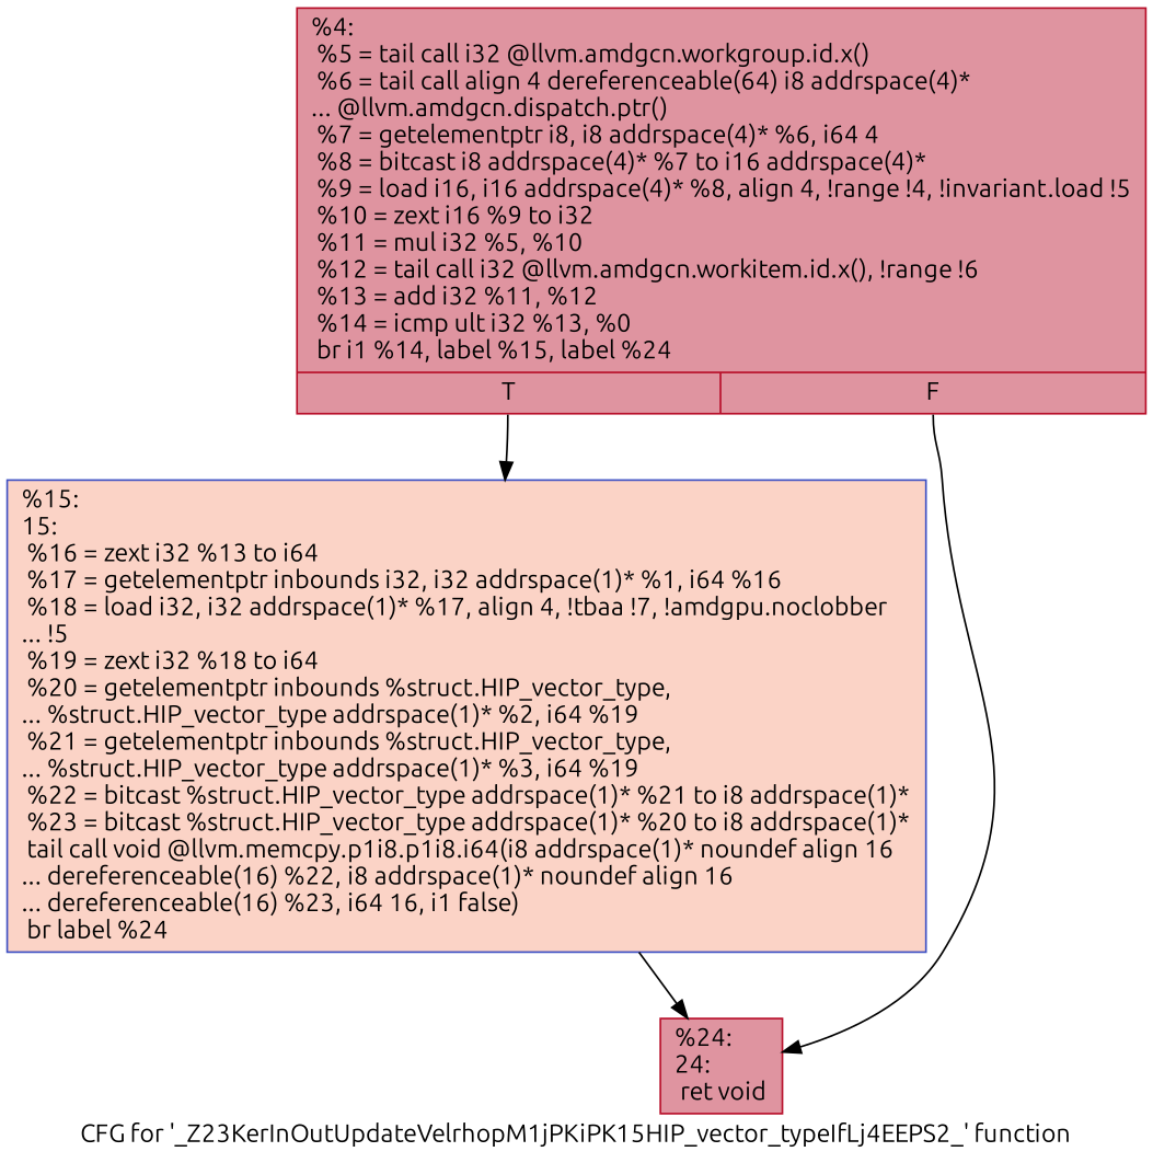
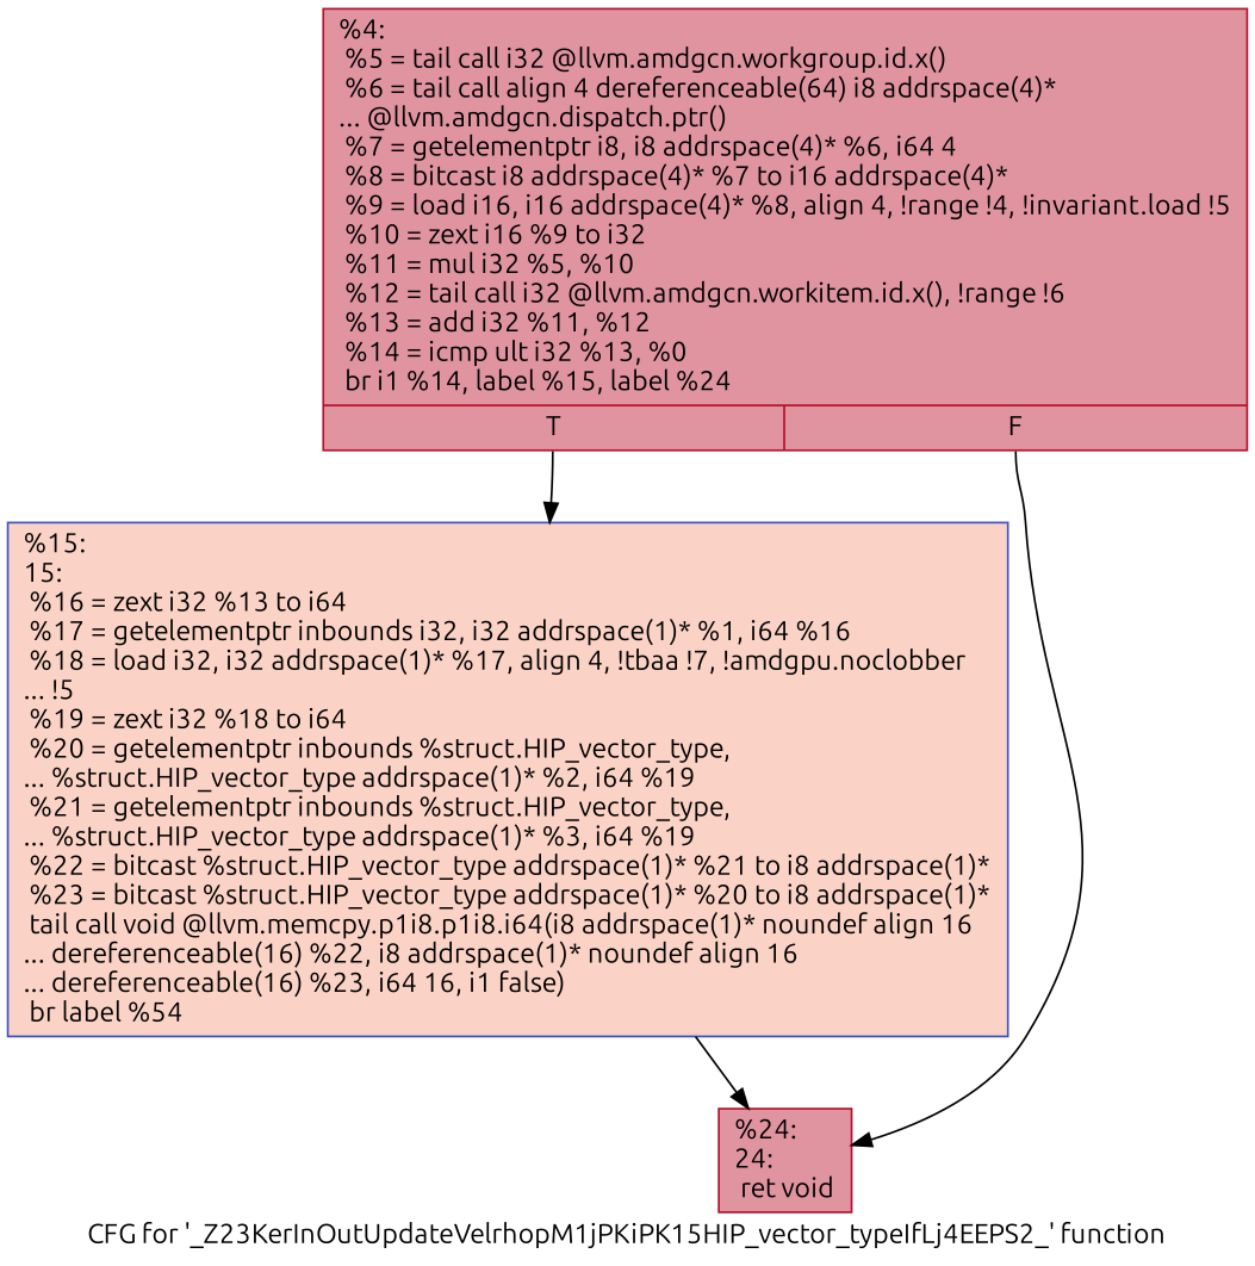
  digraph {
    label="CFG for '_Z23KerInOutUpdateVelrhopM1jPKiPK15HIP_vector_typeIfLj4EEPS2_' function"
    fontname=Ubuntu
    node [color="#b70d28ff" fillcolor="#b70d2870" shape=record style=filled fontname=Ubuntu]
    edge [fontname=Ubuntu]
    n1 [label="{%4:\l  %5 = tail call i32 @llvm.amdgcn.workgroup.id.x()\l  %6 = tail call align 4 dereferenceable(64) i8 addrspace(4)*\l... @llvm.amdgcn.dispatch.ptr()\l  %7 = getelementptr i8, i8 addrspace(4)* %6, i64 4\l  %8 = bitcast i8 addrspace(4)* %7 to i16 addrspace(4)*\l  %9 = load i16, i16 addrspace(4)* %8, align 4, !range !4, !invariant.load !5\l  %10 = zext i16 %9 to i32\l  %11 = mul i32 %5, %10\l  %12 = tail call i32 @llvm.amdgcn.workitem.id.x(), !range !6\l  %13 = add i32 %11, %12\l  %14 = icmp ult i32 %13, %0\l  br i1 %14, label %15, label %24\l|{<s0>T|<s1>F}}"]
-   n2 [color="#3d50c3ff" fillcolor="#f59c7d70" label="{%15:\l15:                                               \l  %16 = zext i32 %13 to i64\l  %17 = getelementptr inbounds i32, i32 addrspace(1)* %1, i64 %16\l  %18 = load i32, i32 addrspace(1)* %17, align 4, !tbaa !7, !amdgpu.noclobber\l... !5\l  %19 = zext i32 %18 to i64\l  %20 = getelementptr inbounds %struct.HIP_vector_type,\l... %struct.HIP_vector_type addrspace(1)* %2, i64 %19\l  %21 = getelementptr inbounds %struct.HIP_vector_type,\l... %struct.HIP_vector_type addrspace(1)* %3, i64 %19\l  %22 = bitcast %struct.HIP_vector_type addrspace(1)* %21 to i8 addrspace(1)*\l  %23 = bitcast %struct.HIP_vector_type addrspace(1)* %20 to i8 addrspace(1)*\l  tail call void @llvm.memcpy.p1i8.p1i8.i64(i8 addrspace(1)* noundef align 16\l... dereferenceable(16) %22, i8 addrspace(1)* noundef align 16\l... dereferenceable(16) %23, i64 16, i1 false)\l  br label %24\l}"]
+   n2 [color="#3d50c3ff" fillcolor="#f59c7d70" label="{%15:\l15:                                               \l  %16 = zext i32 %13 to i64\l  %17 = getelementptr inbounds i32, i32 addrspace(1)* %1, i64 %16\l  %18 = load i32, i32 addrspace(1)* %17, align 4, !tbaa !7, !amdgpu.noclobber\l... !5\l  %19 = zext i32 %18 to i64\l  %20 = getelementptr inbounds %struct.HIP_vector_type,\l... %struct.HIP_vector_type addrspace(1)* %2, i64 %19\l  %21 = getelementptr inbounds %struct.HIP_vector_type,\l... %struct.HIP_vector_type addrspace(1)* %3, i64 %19\l  %22 = bitcast %struct.HIP_vector_type addrspace(1)* %21 to i8 addrspace(1)*\l  %23 = bitcast %struct.HIP_vector_type addrspace(1)* %20 to i8 addrspace(1)*\l  tail call void @llvm.memcpy.p1i8.p1i8.i64(i8 addrspace(1)* noundef align 16\l... dereferenceable(16) %22, i8 addrspace(1)* noundef align 16\l... dereferenceable(16) %23, i64 16, i1 false)\l  br label %54\l}"]
    n3 [label="{%24:\l24:                                               \l  ret void\l}"]
    n1 -> n2 [tailport=s0]
    n1 -> n3 [tailport=s1]
    n2 -> n3
  }
